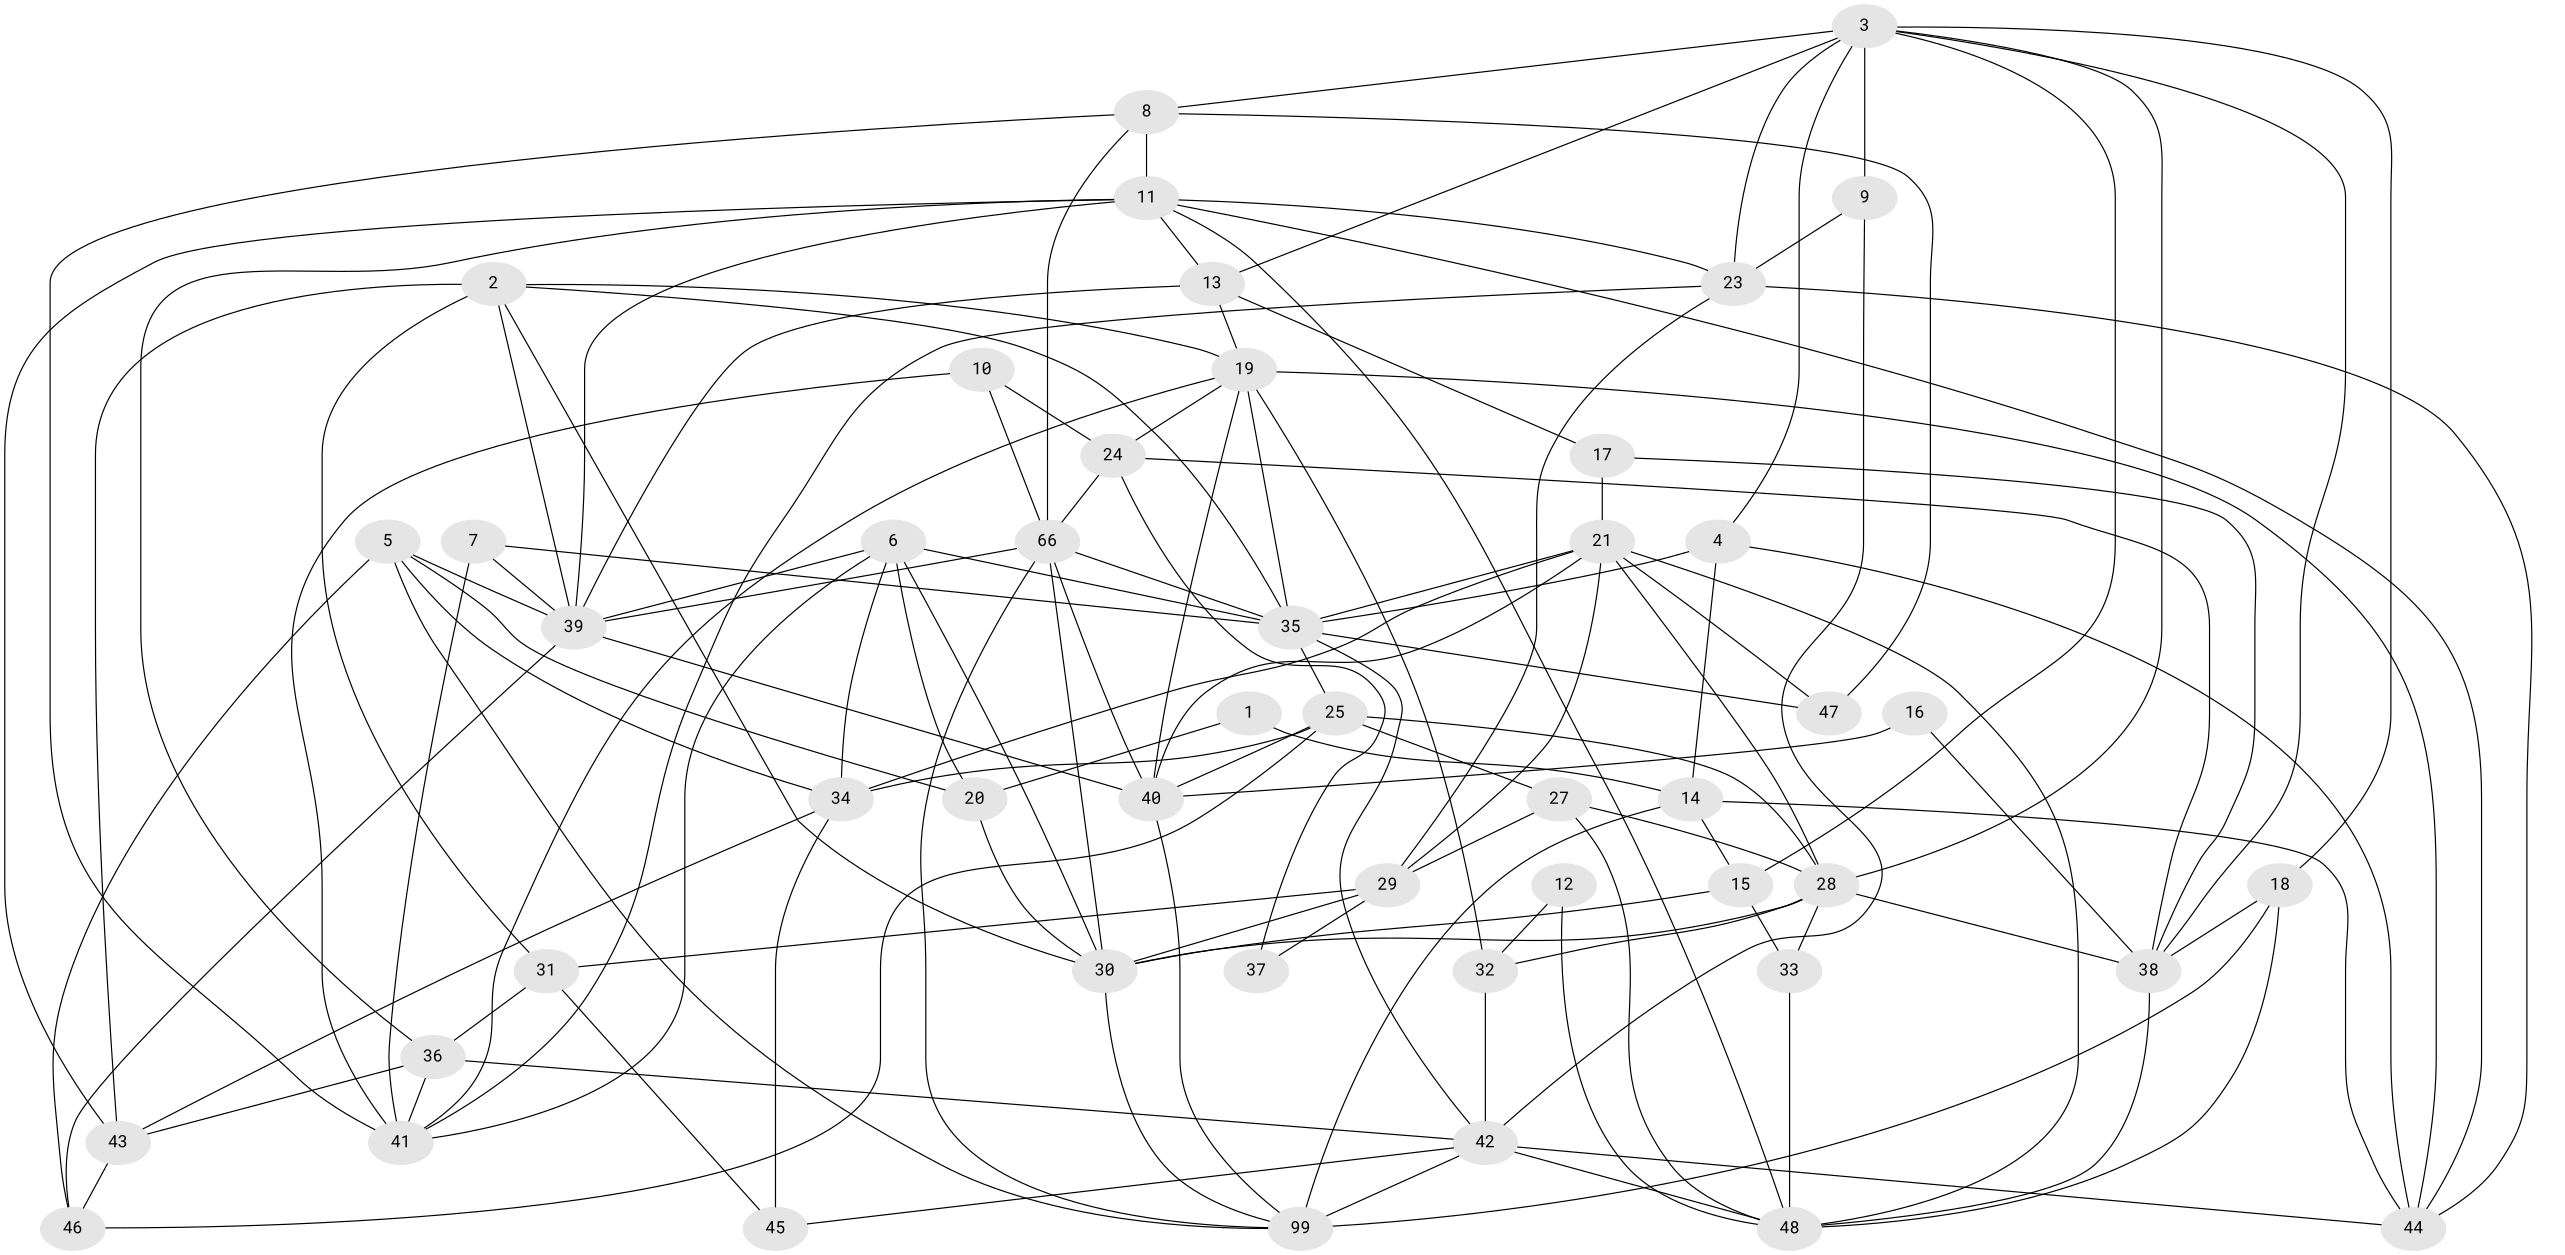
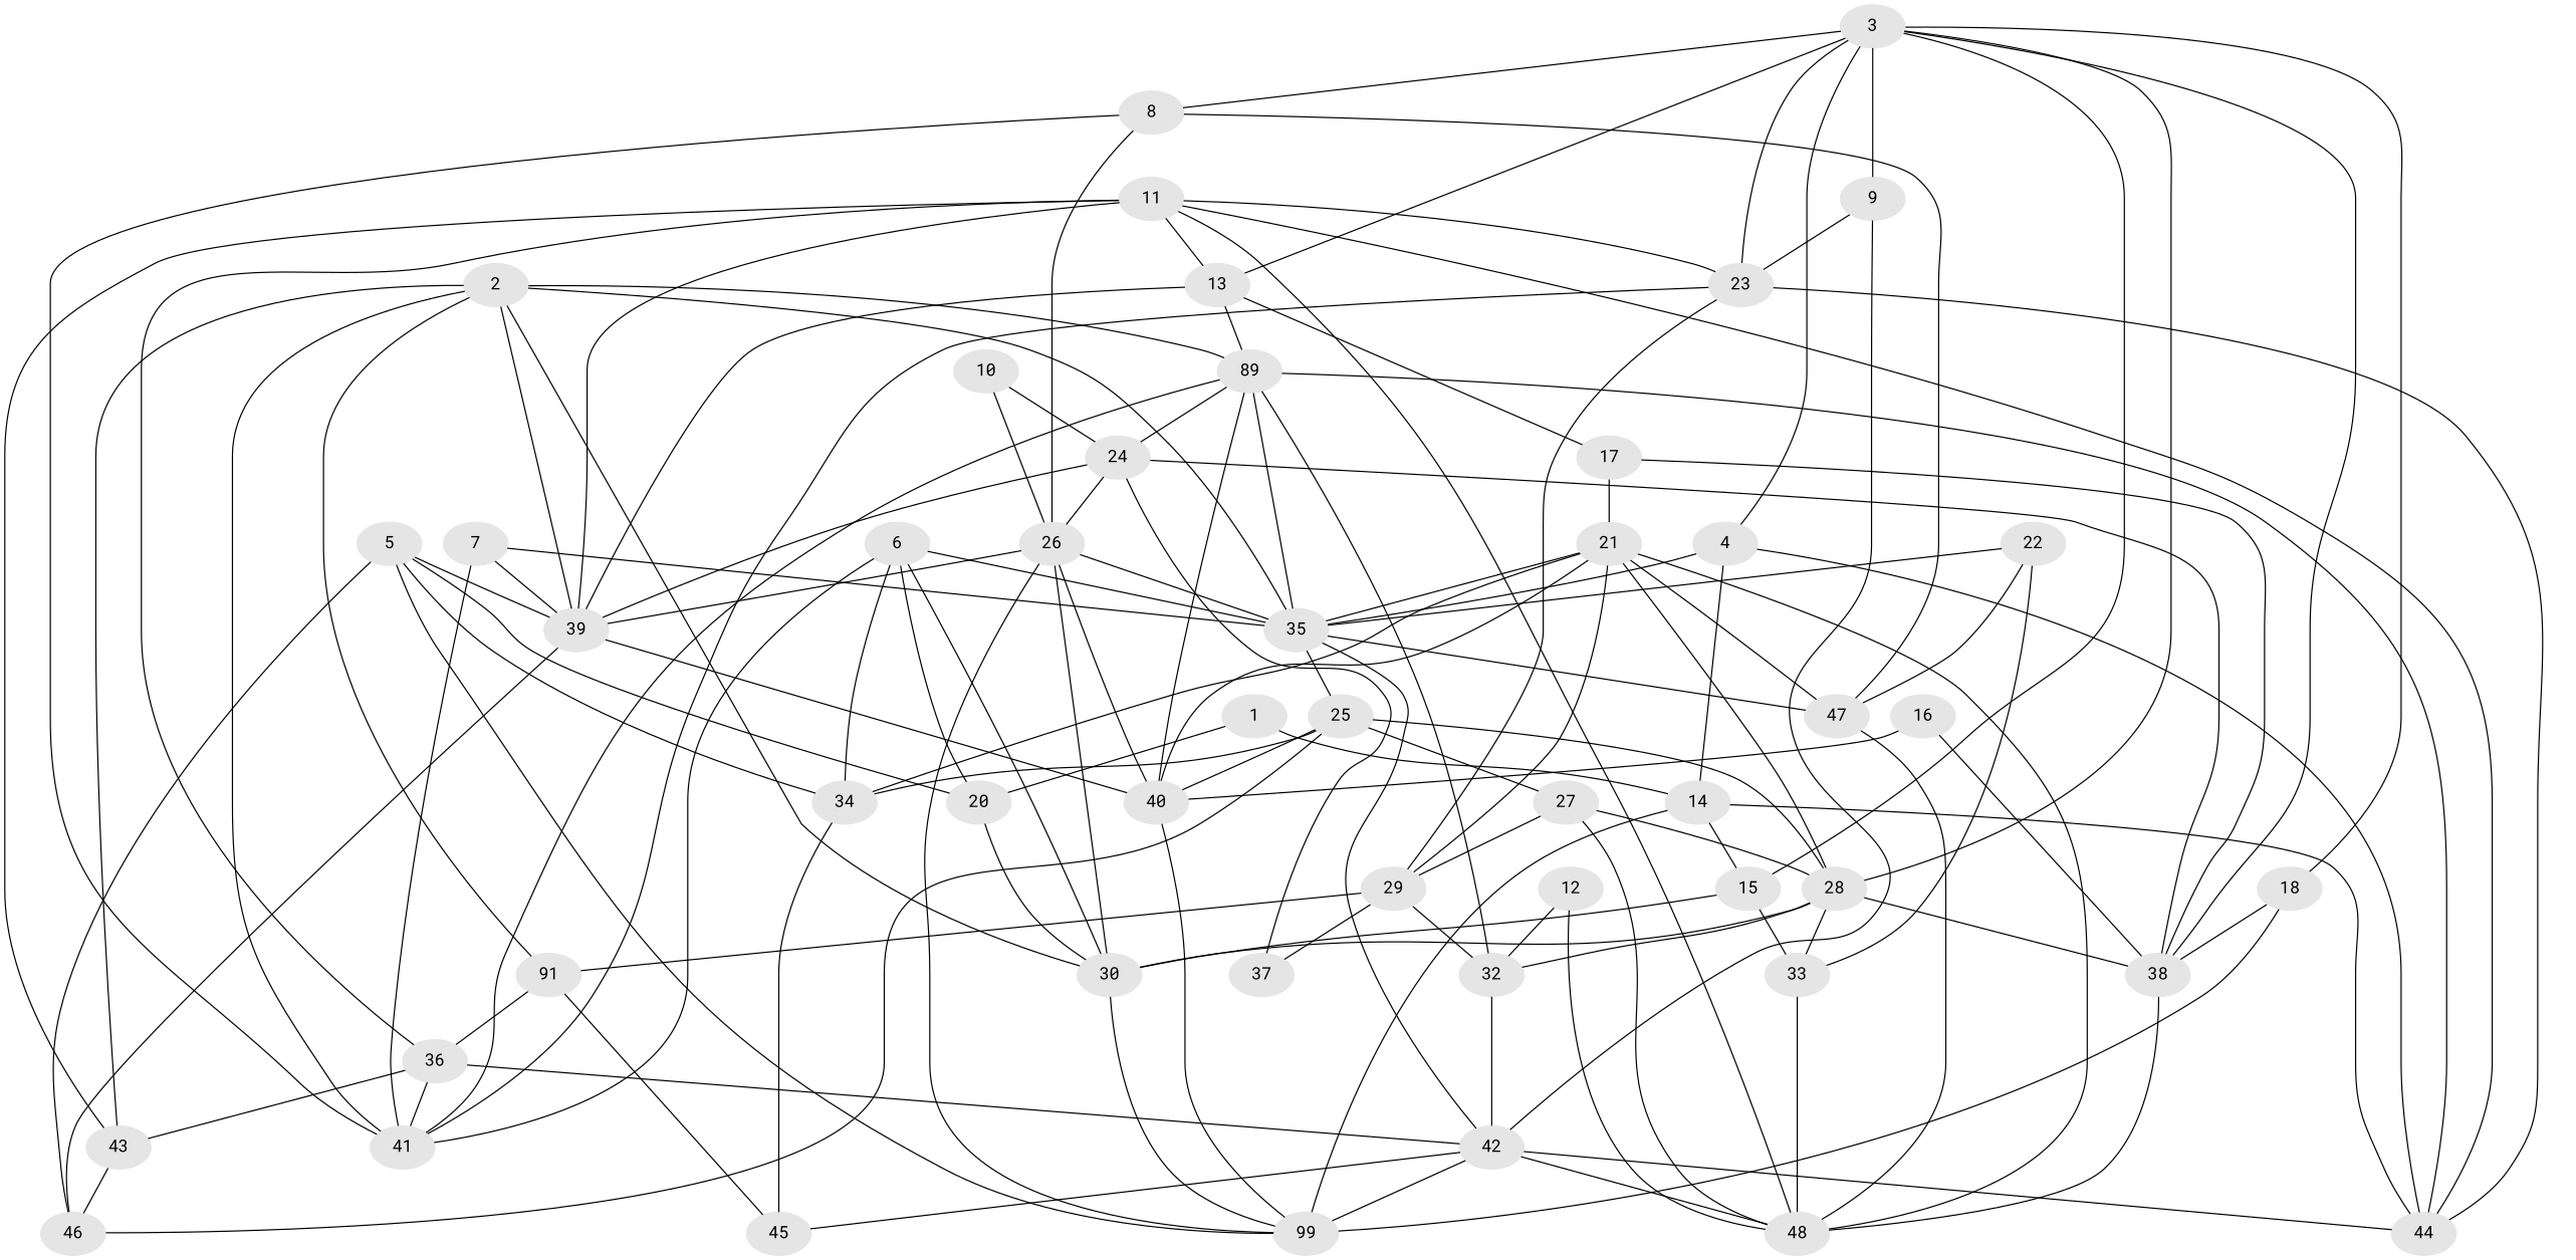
  graph {
    fontname="Roboto Mono"
    node [color=gray90 fontname="Roboto Mono" style=filled]
    edge [fontname="Roboto Mono" weight=1.0]
    1
    14
    20
    15
    44
    n6 [label=99]
    30
    2
-   19
-   31
+   19 [label=89]
+   31 [label=91]
    35
    39
    43
    41
    24
    32
    40
    36
    45
    47
    42
    25
    46
    3
    4
    8
    9
    13
    18
    23
    28
    38
    11
-   26 [label=66]
+   26
    17
    33
    29
    48
    5
    34
    6
    7
    10
    37
    12
    21
    16
    27
+   22
    1 -- 14
    1 -- 20
    14 -- 15
    14 -- 44
    14 -- n6
    20 -- 30
    15 -- 30
    15 -- 33 [weight=2.0]
    30 -- n6
    2 -- 30
    2 -- 19
    2 -- 31
    2 -- 35
    2 -- 39
    2 -- 43
    19 -- 44
    19 -- 35
    19 -- 41
    19 -- 24
    19 -- 32
    19 -- 40
    31 -- 36
    31 -- 45
    35 -- 47
    35 -- 42
    35 -- 25 [weight=2.0]
    39 -- 40
    39 -- 46
    43 -- 46
    24 -- 38
    24 -- 26
    24 -- 37
    32 -- 42
    40 -- n6
    36 -- 43
    36 -- 41
    36 -- 42
-   18 -- 48
+   47 -- 48
    42 -- 44
    42 -- n6 [weight=2.0]
    42 -- 45
    42 -- 48
    25 -- 40
    25 -- 46
    25 -- 28
    25 -- 34
    25 -- 27
    3 -- 15
    3 -- 4
    3 -- 8
    3 -- 9
    3 -- 13
    3 -- 18
    3 -- 23 [weight=2.0]
    3 -- 28 [weight=2.0]
    3 -- 38
    4 -- 14
    4 -- 44
    4 -- 35 [weight=2.0]
    8 -- 41
    8 -- 47
-   8 -- 11
    8 -- 26
    9 -- 42
    9 -- 23
    13 -- 19
    13 -- 39 [weight=2.0]
    13 -- 17
    18 -- n6
    18 -- 38
    23 -- 44
    23 -- 41
    23 -- 29
    28 -- 30
    28 -- 32
    28 -- 38
    28 -- 33
    38 -- 48
    11 -- 44
    11 -- 39 [weight=2.0]
    11 -- 43
    11 -- 36
    11 -- 13
    11 -- 23
    11 -- 48
    26 -- n6
    26 -- 30
    26 -- 35
    26 -- 39
    26 -- 40
    17 -- 38
    17 -- 21
    33 -- 48
-   29 -- 30
+   29 -- 32
    29 -- 31
    29 -- 37
    5 -- 20
    5 -- n6
    5 -- 39
    5 -- 46
    5 -- 34
-   34 -- 43
    34 -- 45
    6 -- 20
    6 -- 30
    6 -- 35
-   6 -- 39
+   24 -- 39
    6 -- 41
    6 -- 34
    7 -- 35
    7 -- 39
    7 -- 41
-   10 -- 41
+   2 -- 41
    10 -- 24
    10 -- 26
    12 -- 32
    12 -- 48
    21 -- 35
    21 -- 40
    21 -- 47
    21 -- 28
    21 -- 29
    21 -- 48
    21 -- 34
    16 -- 40
    16 -- 38
    27 -- 28
    27 -- 29
    27 -- 48
+   22 -- 35
+   22 -- 47
+   22 -- 33
  }
